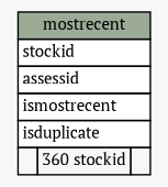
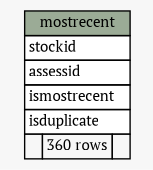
  digraph {
    bgcolor="#f7f7f7"
    fontname="PT Serif"
    fontsize=11
    nodesep=0.18
    rankdir=RL
    ranksep=0.46
-   n1 [fontname="PT Serif" fontsize=11 label=<     <TABLE BORDER="0" CELLBORDER="1" CELLSPACING="0" BGCOLOR="#ffffff">       <TR><TD COLSPAN="3" BGCOLOR="#9bab96" ALIGN="CENTER">mostrecent</TD></TR>       <TR><TD PORT="stockid" COLSPAN="3" ALIGN="LEFT">stockid</TD></TR>       <TR><TD PORT="assessid" COLSPAN="3" ALIGN="LEFT">assessid</TD></TR>       <TR><TD PORT="ismostrecent" COLSPAN="3" ALIGN="LEFT">ismostrecent</TD></TR>       <TR><TD PORT="isduplicate" COLSPAN="3" ALIGN="LEFT">isduplicate</TD></TR>       <TR><TD ALIGN="LEFT" BGCOLOR="#f7f7f7">  </TD><TD ALIGN="RIGHT" BGCOLOR="#f7f7f7">360 stockid</TD><TD ALIGN="RIGHT" BGCOLOR="#f7f7f7">  </TD></TR>     </TABLE>> shape=plaintext]
+   n1 [fontname="PT Serif" fontsize=11 label=<     <TABLE BORDER="0" CELLBORDER="1" CELLSPACING="0" BGCOLOR="#ffffff">       <TR><TD COLSPAN="3" BGCOLOR="#9bab96" ALIGN="CENTER">mostrecent</TD></TR>       <TR><TD PORT="stockid" COLSPAN="3" ALIGN="LEFT">stockid</TD></TR>       <TR><TD PORT="assessid" COLSPAN="3" ALIGN="LEFT">assessid</TD></TR>       <TR><TD PORT="ismostrecent" COLSPAN="3" ALIGN="LEFT">ismostrecent</TD></TR>       <TR><TD PORT="isduplicate" COLSPAN="3" ALIGN="LEFT">isduplicate</TD></TR>       <TR><TD ALIGN="LEFT" BGCOLOR="#f7f7f7">  </TD><TD ALIGN="RIGHT" BGCOLOR="#f7f7f7">360 rows</TD><TD ALIGN="RIGHT" BGCOLOR="#f7f7f7">  </TD></TR>     </TABLE>> shape=plaintext]
  }
